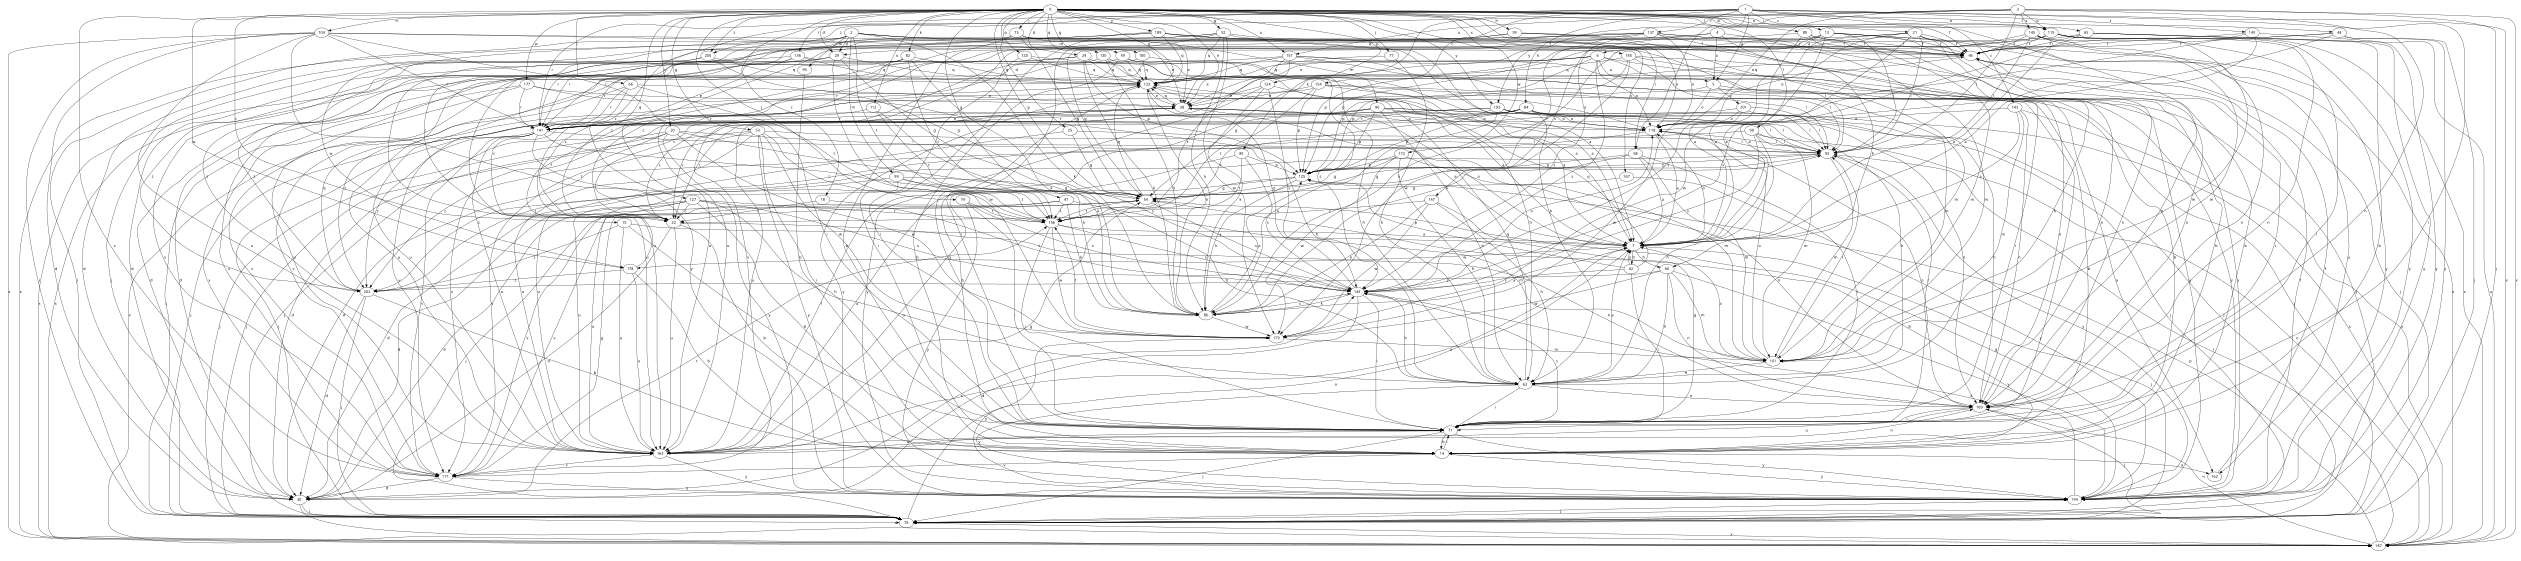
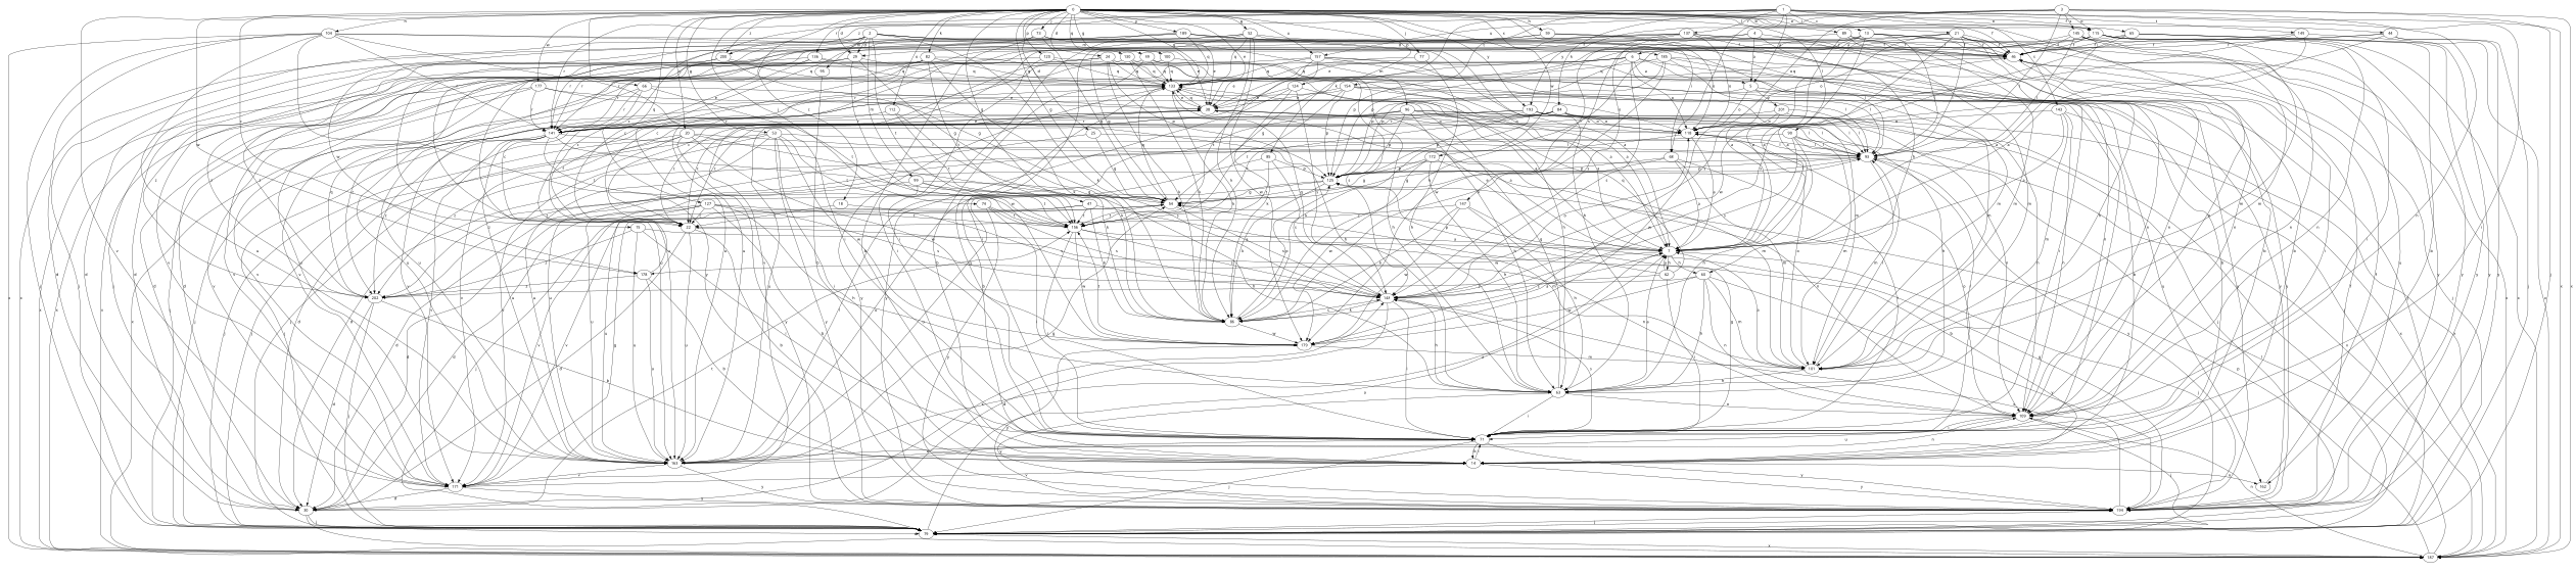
  strict digraph {
    fontname="Noto Sans"
    node [fontname="Noto Sans"]
    edge [fontname="Noto Sans"]
    0
    13
    15
    18
    20
    24
    25
    29
    38
    44
    46
    47
    49
    52
    53
    54
    59
    65
    66
    68
    73
    74
    77
    82
    89
    90
    104
    109
    112
    115
    120
    124
    127
    130
    133
    157
-   167
    171
    172
    177
    178
    185
    189
    193
    200
    187
    93
    162
    6
    125
    7
    71
    202
    163
    22
    148
    79
    30
    194
    179
    86
    141
    118
    156
    101
    14
    63
    1
    5
    21
    84
    85
    136
    137
    143
    149
    154
    201
    2
    95
    96
    99
    100
    3
    145
    4
    60
    147
    62
    0 -> 13 [label=b]
    0 -> 15 [label=c]
    0 -> 18 [label=c]
    0 -> 20 [label=c]
    0 -> 24 [label=d]
    0 -> 25 [label=d]
    0 -> 29 [label=d]
    0 -> 38 [label=e]
    0 -> 44 [label=f]
    0 -> 46 [label=f]
    0 -> 47 [label=g]
    0 -> 49 [label=g]
    0 -> 52 [label=g]
    0 -> 53 [label=g]
    0 -> 54 [label=g]
    0 -> 59 [label=h]
    0 -> 65 [label=i]
    0 -> 66 [label=i]
    0 -> 68 [label=i]
    0 -> 73 [label=j]
    0 -> 74 [label=j]
    0 -> 77 [label=j]
    0 -> 82 [label=k]
    0 -> 89 [label=l]
    0 -> 90 [label=l]
    0 -> 104 [label=n]
    0 -> 109 [label=n]
    0 -> 112 [label=o]
    0 -> 115 [label=o]
    0 -> 120 [label=p]
    0 -> 124 [label=p]
    0 -> 127 [label=q]
    0 -> 130 [label=q]
    0 -> 133 [label=q]
    0 -> 157 [label=u]
-   0 -> 167 [label=v]
    0 -> 171 [label=v]
    0 -> 172 [label=w]
    0 -> 177 [label=w]
    0 -> 178 [label=w]
    0 -> 185 [label=x]
    0 -> 189 [label=y]
    0 -> 193 [label=y]
    0 -> 200 [label=z]
    13 -> 46 [label=f]
    13 -> 171 [label=v]
    13 -> 187 [label=x]
    13 -> 93 [label=l]
    13 -> 162 [label=u]
    13 -> 6 [label=a]
    13 -> 125 [label=p]
    13 -> 7 [label=a]
    15 -> 7 [label=a]
    15 -> 71 [label=i]
    15 -> 202 [label=z]
    15 -> 163 [label=u]
    18 -> 22 [label=c]
    18 -> 148 [label=s]
    20 -> 93 [label=l]
    20 -> 202 [label=z]
    20 -> 148 [label=s]
    20 -> 79 [label=j]
    20 -> 30 [label=d]
    20 -> 194 [label=y]
    20 -> 179 [label=w]
    24 -> 109 [label=n]
    24 -> 133 [label=q]
    24 -> 125 [label=p]
    24 -> 163 [label=u]
    24 -> 30 [label=d]
    24 -> 86 [label=k]
    25 -> 54 [label=g]
    25 -> 93 [label=l]
    25 -> 163 [label=u]
    29 -> 54 [label=g]
    29 -> 133 [label=q]
    29 -> 187 [label=x]
    29 -> 202 [label=z]
    29 -> 179 [label=w]
    38 -> 133 [label=q]
    38 -> 93 [label=l]
    38 -> 7 [label=a]
    38 -> 22 [label=c]
    38 -> 79 [label=j]
    38 -> 141 [label=r]
    38 -> 118 [label=o]
    44 -> 46 [label=f]
    44 -> 148 [label=s]
    44 -> 79 [label=j]
    44 -> 194 [label=y]
    44 -> 86 [label=k]
    46 -> 133 [label=q]
    46 -> 71 [label=i]
    46 -> 79 [label=j]
    47 -> 79 [label=j]
    47 -> 30 [label=d]
    47 -> 86 [label=k]
    47 -> 156 [label=t]
    47 -> 101 [label=m]
    49 -> 133 [label=q]
    49 -> 22 [label=c]
    49 -> 148 [label=s]
    49 -> 14 [label=b]
    49 -> 63 [label=h]
    52 -> 46 [label=f]
    52 -> 133 [label=q]
    52 -> 71 [label=i]
    52 -> 79 [label=j]
    52 -> 30 [label=d]
    52 -> 179 [label=w]
    52 -> 86 [label=k]
    52 -> 63 [label=h]
    53 -> 171 [label=v]
    53 -> 93 [label=l]
    53 -> 71 [label=i]
    53 -> 163 [label=u]
    53 -> 79 [label=j]
    53 -> 194 [label=y]
    53 -> 179 [label=w]
    53 -> 156 [label=t]
    54 -> 133 [label=q]
    54 -> 171 [label=v]
    54 -> 148 [label=s]
    54 -> 156 [label=t]
    59 -> 46 [label=f]
    59 -> 163 [label=u]
    59 -> 141 [label=r]
    59 -> 118 [label=o]
    59 -> 101 [label=m]
    65 -> 46 [label=f]
    65 -> 54 [label=g]
    65 -> 187 [label=x]
    65 -> 7 [label=a]
    65 -> 194 [label=y]
    65 -> 14 [label=b]
    66 -> 38 [label=e]
    66 -> 187 [label=x]
    66 -> 22 [label=c]
    66 -> 141 [label=r]
    66 -> 156 [label=t]
    68 -> 54 [label=g]
    68 -> 125 [label=p]
    68 -> 7 [label=a]
    68 -> 71 [label=i]
    68 -> 101 [label=m]
    73 -> 38 [label=e]
    73 -> 46 [label=f]
    73 -> 54 [label=g]
    73 -> 141 [label=r]
    73 -> 14 [label=b]
    74 -> 71 [label=i]
    74 -> 148 [label=s]
    74 -> 194 [label=y]
    74 -> 156 [label=t]
    77 -> 133 [label=q]
    77 -> 63 [label=h]
    82 -> 133 [label=q]
    82 -> 171 [label=v]
    82 -> 187 [label=x]
    82 -> 163 [label=u]
    82 -> 86 [label=k]
    82 -> 156 [label=t]
+   82 -> 101 [label=m]
    89 -> 46 [label=f]
    89 -> 109 [label=n]
    89 -> 7 [label=a]
    89 -> 22 [label=c]
    89 -> 101 [label=m]
    90 -> 187 [label=x]
    90 -> 93 [label=l]
    90 -> 148 [label=s]
    90 -> 30 [label=d]
    90 -> 101 [label=m]
    90 -> 63 [label=h]
    104 -> 38 [label=e]
    104 -> 46 [label=f]
    104 -> 187 [label=x]
    104 -> 71 [label=i]
    104 -> 163 [label=u]
    104 -> 79 [label=j]
    104 -> 30 [label=d]
    104 -> 194 [label=y]
    104 -> 141 [label=r]
    109 -> 93 [label=l]
    109 -> 71 [label=i]
    109 -> 163 [label=u]
    109 -> 79 [label=j]
    112 -> 86 [label=k]
    112 -> 141 [label=r]
    112 -> 156 [label=t]
    115 -> 38 [label=e]
    115 -> 46 [label=f]
    115 -> 109 [label=n]
    115 -> 171 [label=v]
    115 -> 187 [label=x]
    115 -> 194 [label=y]
    115 -> 101 [label=m]
    120 -> 133 [label=q]
+   120 -> 187 [label=x]
    120 -> 71 [label=i]
    120 -> 63 [label=h]
    124 -> 38 [label=e]
    124 -> 7 [label=a]
    124 -> 148 [label=s]
    124 -> 194 [label=y]
    124 -> 86 [label=k]
    127 -> 171 [label=v]
    127 -> 163 [label=u]
    127 -> 22 [label=c]
    127 -> 148 [label=s]
    127 -> 30 [label=d]
    127 -> 156 [label=t]
    127 -> 14 [label=b]
    127 -> 63 [label=h]
    130 -> 133 [label=q]
    130 -> 7 [label=a]
    130 -> 163 [label=u]
    130 -> 86 [label=k]
    133 -> 38 [label=e]
    133 -> 7 [label=a]
    133 -> 194 [label=y]
    133 -> 86 [label=k]
    157 -> 38 [label=e]
    157 -> 133 [label=q]
    157 -> 171 [label=v]
    157 -> 93 [label=l]
    157 -> 194 [label=y]
    157 -> 156 [label=t]
    157 -> 101 [label=m]
-   167 -> 54 [label=g]
-   167 -> 194 [label=y]
    171 -> 54 [label=g]
    171 -> 30 [label=d]
    171 -> 194 [label=y]
    172 -> 54 [label=g]
    172 -> 109 [label=n]
    172 -> 125 [label=p]
    172 -> 179 [label=w]
    172 -> 63 [label=h]
    177 -> 38 [label=e]
    177 -> 171 [label=v]
    177 -> 79 [label=j]
    177 -> 141 [label=r]
    177 -> 63 [label=h]
    178 -> 46 [label=f]
    178 -> 202 [label=z]
    178 -> 163 [label=u]
    178 -> 14 [label=b]
    185 -> 133 [label=q]
    185 -> 93 [label=l]
    185 -> 125 [label=p]
    185 -> 194 [label=y]
    185 -> 86 [label=k]
    185 -> 14 [label=b]
    189 -> 46 [label=f]
    189 -> 109 [label=n]
    189 -> 133 [label=q]
    189 -> 187 [label=x]
    189 -> 7 [label=a]
    189 -> 71 [label=i]
    189 -> 141 [label=r]
    193 -> 171 [label=v]
    193 -> 125 [label=p]
    193 -> 79 [label=j]
    193 -> 86 [label=k]
    193 -> 141 [label=r]
    193 -> 118 [label=o]
    193 -> 63 [label=h]
    200 -> 54 [label=g]
    200 -> 133 [label=q]
    200 -> 202 [label=z]
    200 -> 163 [label=u]
    187 -> 109 [label=n]
    187 -> 93 [label=l]
    187 -> 125 [label=p]
    93 -> 125 [label=p]
    93 -> 202 [label=z]
    93 -> 194 [label=y]
    93 -> 101 [label=m]
    162 -> 46 [label=f]
    6 -> 54 [label=g]
    6 -> 171 [label=v]
    6 -> 125 [label=p]
    6 -> 71 [label=i]
    6 -> 148 [label=s]
    6 -> 79 [label=j]
    6 -> 30 [label=d]
    6 -> 118 [label=o]
    6 -> 5 [label=a]
    125 -> 54 [label=g]
    125 -> 93 [label=l]
    125 -> 163 [label=u]
    125 -> 86 [label=k]
    7 -> 38 [label=e]
    7 -> 178 [label=w]
    7 -> 79 [label=j]
-   7 -> 118 [label=o]
    7 -> 60 [label=h]
    7 -> 62 [label=h]
    71 -> 54 [label=g]
    71 -> 133 [label=q]
    71 -> 163 [label=u]
    71 -> 148 [label=s]
    71 -> 79 [label=j]
    71 -> 194 [label=y]
    71 -> 118 [label=o]
    71 -> 14 [label=b]
    202 -> 133 [label=q]
    202 -> 79 [label=j]
    202 -> 30 [label=d]
    202 -> 14 [label=b]
    163 -> 54 [label=g]
    163 -> 109 [label=n]
    163 -> 171 [label=v]
    163 -> 93 [label=l]
    163 -> 7 [label=a]
    163 -> 194 [label=y]
    22 -> 109 [label=n]
    22 -> 163 [label=u]
    22 -> 30 [label=d]
    22 -> 14 [label=b]
    148 -> 133 [label=q]
    148 -> 71 [label=i]
    148 -> 30 [label=d]
    148 -> 86 [label=k]
    148 -> 118 [label=o]
    148 -> 63 [label=h]
    79 -> 187 [label=x]
    79 -> 7 [label=a]
    30 -> 187 [label=x]
    30 -> 148 [label=s]
    30 -> 79 [label=j]
    30 -> 156 [label=t]
    194 -> 46 [label=f]
    194 -> 54 [label=g]
    194 -> 148 [label=s]
    194 -> 79 [label=j]
    179 -> 194 [label=y]
    179 -> 156 [label=t]
    179 -> 101 [label=m]
    86 -> 125 [label=p]
    86 -> 7 [label=a]
    86 -> 148 [label=s]
    86 -> 179 [label=w]
    141 -> 38 [label=e]
    141 -> 171 [label=v]
    141 -> 202 [label=z]
    141 -> 163 [label=u]
    141 -> 79 [label=j]
    141 -> 86 [label=k]
    141 -> 156 [label=t]
    141 -> 101 [label=m]
    118 -> 93 [label=l]
    118 -> 7 [label=a]
    118 -> 202 [label=z]
    156 -> 7 [label=a]
    156 -> 71 [label=i]
    156 -> 148 [label=s]
    156 -> 179 [label=w]
    101 -> 93 [label=l]
    101 -> 7 [label=a]
    101 -> 118 [label=o]
    101 -> 63 [label=h]
    14 -> 171 [label=v]
    14 -> 162 [label=u]
    14 -> 71 [label=i]
    14 -> 194 [label=y]
    63 -> 109 [label=n]
    63 -> 133 [label=q]
    63 -> 7 [label=a]
    63 -> 71 [label=i]
    63 -> 194 [label=y]
    1 -> 68 [label=i]
    1 -> 115 [label=o]
    1 -> 187 [label=x]
    1 -> 71 [label=i]
    1 -> 22 [label=c]
    1 -> 141 [label=r]
    1 -> 5 [label=a]
    1 -> 21 [label=c]
    1 -> 84 [label=k]
    1 -> 85 [label=k]
    1 -> 136 [label=r]
    1 -> 137 [label=r]
    1 -> 143 [label=s]
    1 -> 149 [label=t]
    1 -> 154 [label=t]
    5 -> 162 [label=u]
    5 -> 202 [label=z]
    5 -> 79 [label=j]
    5 -> 118 [label=o]
    5 -> 201 [label=z]
    21 -> 46 [label=f]
    21 -> 109 [label=n]
    21 -> 93 [label=l]
    21 -> 7 [label=a]
    21 -> 163 [label=u]
    21 -> 148 [label=s]
    21 -> 194 [label=y]
    21 -> 118 [label=o]
    21 -> 14 [label=b]
    84 -> 109 [label=n]
    84 -> 93 [label=l]
    84 -> 163 [label=u]
    84 -> 22 [label=c]
    84 -> 79 [label=j]
    84 -> 141 [label=r]
    84 -> 118 [label=o]
    84 -> 156 [label=t]
    85 -> 125 [label=p]
    85 -> 163 [label=u]
    85 -> 148 [label=s]
    85 -> 156 [label=t]
    136 -> 133 [label=q]
    136 -> 202 [label=z]
    136 -> 22 [label=c]
    136 -> 194 [label=y]
    136 -> 141 [label=r]
    137 -> 46 [label=f]
    137 -> 163 [label=u]
    137 -> 22 [label=c]
    137 -> 148 [label=s]
    137 -> 30 [label=d]
    137 -> 179 [label=w]
    137 -> 118 [label=o]
    137 -> 14 [label=b]
    137 -> 63 [label=h]
    143 -> 109 [label=n]
    143 -> 187 [label=x]
    143 -> 7 [label=a]
    143 -> 118 [label=o]
    143 -> 101 [label=m]
    149 -> 46 [label=f]
    149 -> 7 [label=a]
    149 -> 194 [label=y]
    149 -> 179 [label=w]
    154 -> 38 [label=e]
    154 -> 171 [label=v]
    154 -> 125 [label=p]
    154 -> 71 [label=i]
    154 -> 118 [label=o]
    154 -> 156 [label=t]
    154 -> 14 [label=b]
    201 -> 187 [label=x]
    201 -> 93 [label=l]
    201 -> 179 [label=w]
    201 -> 141 [label=r]
    201 -> 118 [label=o]
    2 -> 29 [label=d]
    2 -> 178 [label=w]
    2 -> 93 [label=l]
    2 -> 22 [label=c]
    2 -> 79 [label=j]
    2 -> 86 [label=k]
    2 -> 156 [label=t]
    2 -> 95 [label=m]
    2 -> 96 [label=m]
    2 -> 99 [label=m]
    2 -> 100 [label=m]
    95 -> 14 [label=b]
    96 -> 109 [label=n]
    96 -> 93 [label=l]
    96 -> 125 [label=p]
    96 -> 22 [label=c]
    96 -> 79 [label=j]
    96 -> 118 [label=o]
    96 -> 14 [label=b]
    96 -> 63 [label=h]
    99 -> 54 [label=g]
    99 -> 163 [label=u]
    99 -> 30 [label=d]
    99 -> 156 [label=t]
    99 -> 63 [label=h]
    100 -> 133 [label=q]
    100 -> 7 [label=a]
    100 -> 141 [label=r]
    3 -> 109 [label=n]
    3 -> 115 [label=o]
    3 -> 157 [label=u]
    3 -> 193 [label=y]
    3 -> 200 [label=z]
    3 -> 187 [label=x]
    3 -> 93 [label=l]
    3 -> 79 [label=j]
    3 -> 118 [label=o]
    3 -> 145 [label=s]
    145 -> 46 [label=f]
    145 -> 109 [label=n]
    145 -> 93 [label=l]
    145 -> 125 [label=p]
    145 -> 7 [label=a]
    145 -> 71 [label=i]
    145 -> 101 [label=m]
    4 -> 29 [label=d]
    4 -> 101 [label=m]
    4 -> 5 [label=a]
    4 -> 60 [label=h]
    4 -> 147 [label=s]
    60 -> 109 [label=n]
    60 -> 202 [label=z]
    60 -> 194 [label=y]
    60 -> 179 [label=w]
    60 -> 101 [label=m]
    60 -> 63 [label=h]
    147 -> 22 [label=c]
    147 -> 179 [label=w]
    147 -> 86 [label=k]
    147 -> 14 [label=b]
    147 -> 63 [label=h]
    62 -> 133 [label=q]
    62 -> 125 [label=p]
    62 -> 7 [label=a]
    62 -> 71 [label=i]
    62 -> 148 [label=s]
  }
